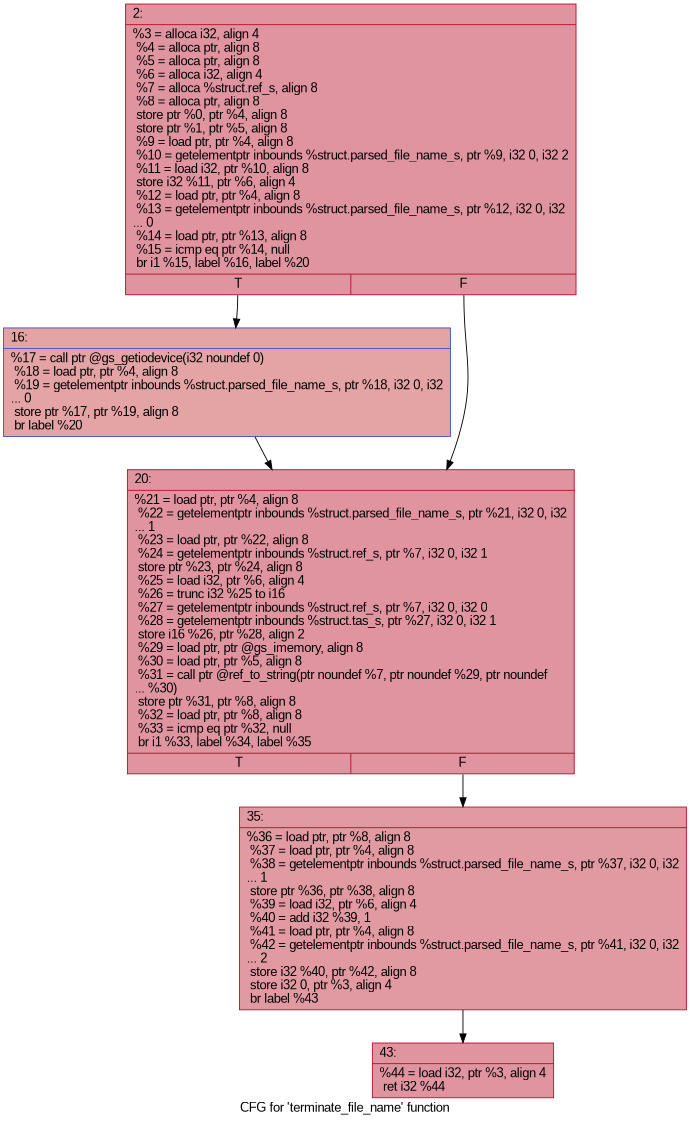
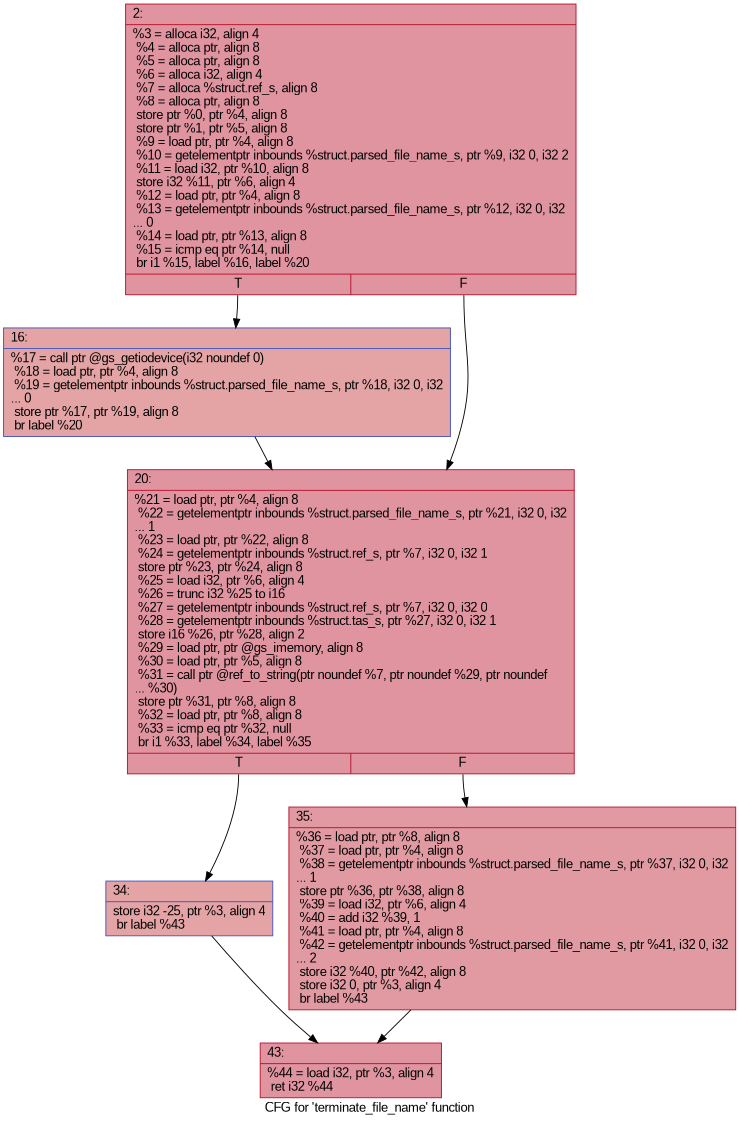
  digraph {
    label="CFG for 'terminate_file_name' function"
    fontname="Liberation Sans"
    node [color="#b70d28ff" fillcolor="#b70d2870" fontname="Liberation Sans" shape=record style=filled]
    edge [fontname="Liberation Sans"]
    n1 [label="{2:\l|  %3 = alloca i32, align 4\l  %4 = alloca ptr, align 8\l  %5 = alloca ptr, align 8\l  %6 = alloca i32, align 4\l  %7 = alloca %struct.ref_s, align 8\l  %8 = alloca ptr, align 8\l  store ptr %0, ptr %4, align 8\l  store ptr %1, ptr %5, align 8\l  %9 = load ptr, ptr %4, align 8\l  %10 = getelementptr inbounds %struct.parsed_file_name_s, ptr %9, i32 0, i32 2\l  %11 = load i32, ptr %10, align 8\l  store i32 %11, ptr %6, align 4\l  %12 = load ptr, ptr %4, align 8\l  %13 = getelementptr inbounds %struct.parsed_file_name_s, ptr %12, i32 0, i32\l... 0\l  %14 = load ptr, ptr %13, align 8\l  %15 = icmp eq ptr %14, null\l  br i1 %15, label %16, label %20\l|{<s0>T|<s1>F}}"]
    n2 [color="#3d50c3ff" fillcolor="#c32e3170" label="{16:\l|  %17 = call ptr @gs_getiodevice(i32 noundef 0)\l  %18 = load ptr, ptr %4, align 8\l  %19 = getelementptr inbounds %struct.parsed_file_name_s, ptr %18, i32 0, i32\l... 0\l  store ptr %17, ptr %19, align 8\l  br label %20\l}"]
    n3 [label="{20:\l|  %21 = load ptr, ptr %4, align 8\l  %22 = getelementptr inbounds %struct.parsed_file_name_s, ptr %21, i32 0, i32\l... 1\l  %23 = load ptr, ptr %22, align 8\l  %24 = getelementptr inbounds %struct.ref_s, ptr %7, i32 0, i32 1\l  store ptr %23, ptr %24, align 8\l  %25 = load i32, ptr %6, align 4\l  %26 = trunc i32 %25 to i16\l  %27 = getelementptr inbounds %struct.ref_s, ptr %7, i32 0, i32 0\l  %28 = getelementptr inbounds %struct.tas_s, ptr %27, i32 0, i32 1\l  store i16 %26, ptr %28, align 2\l  %29 = load ptr, ptr @gs_imemory, align 8\l  %30 = load ptr, ptr %5, align 8\l  %31 = call ptr @ref_to_string(ptr noundef %7, ptr noundef %29, ptr noundef\l... %30)\l  store ptr %31, ptr %8, align 8\l  %32 = load ptr, ptr %8, align 8\l  %33 = icmp eq ptr %32, null\l  br i1 %33, label %34, label %35\l|{<s0>T|<s1>F}}"]
+   n4 [color="#3d50c3ff" fillcolor="#c32e3170" label="{34:\l|  store i32 -25, ptr %3, align 4\l  br label %43\l}"]
    n5 [fillcolor="#bb1b2c70" label="{35:\l|  %36 = load ptr, ptr %8, align 8\l  %37 = load ptr, ptr %4, align 8\l  %38 = getelementptr inbounds %struct.parsed_file_name_s, ptr %37, i32 0, i32\l... 1\l  store ptr %36, ptr %38, align 8\l  %39 = load i32, ptr %6, align 4\l  %40 = add i32 %39, 1\l  %41 = load ptr, ptr %4, align 8\l  %42 = getelementptr inbounds %struct.parsed_file_name_s, ptr %41, i32 0, i32\l... 2\l  store i32 %40, ptr %42, align 8\l  store i32 0, ptr %3, align 4\l  br label %43\l}"]
    n6 [label="{43:\l|  %44 = load i32, ptr %3, align 4\l  ret i32 %44\l}"]
    n1 -> n2 [tailport=s0]
    n1 -> n3 [tailport=s1]
    n2 -> n3
+   n3 -> n4 [tailport=s0]
    n3 -> n5 [tailport=s1]
+   n4 -> n6
    n5 -> n6
  }
